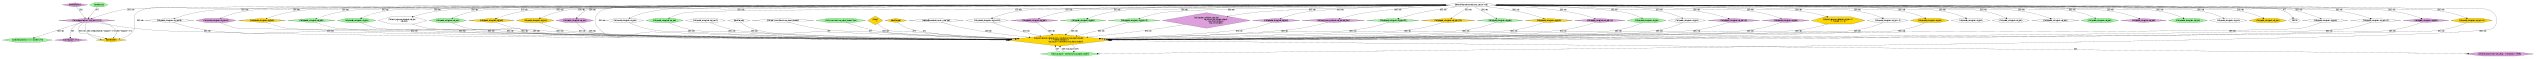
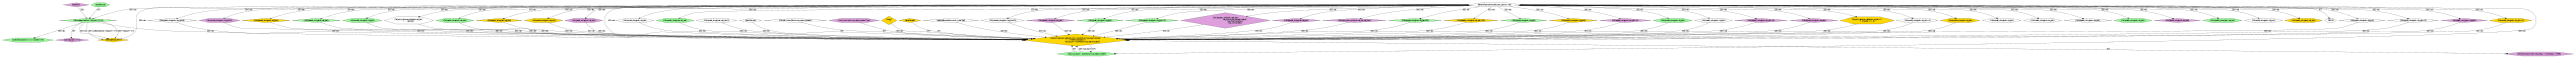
  digraph {
    fontname=Roboto
    node [fillcolor=white fontname=Roboto shape=diamond style=filled]
    edge [arrowhead=vee fontname=Roboto]
-   n1 [fillcolor=plum label="(Call,safeputchar(ndo, *(obj_tptr + 4 + i)))"]
+   n1 [fillcolor=palegreen label="(Call,safeputchar(ndo, *(obj_tptr + 4 + i)))"]
    n2 [fillcolor=gold label="(Call,print_unknown_data(ndo, tptr + sizeof(struct rsvp_object_header), \"\n\t    \", /* FIXME indentation */\n                               rsvp_obj_len - sizeof(struct rsvp_object_header)))"]
-   n3 [fillcolor=gold label="(Identifier,RET)"]
+   n3 [fillcolor=gold label="(MethodReturn,RET)"]
    n4 [fillcolor=palegreen label="(ControlStructure,for (i = 0; i < namelen; i++))" shape=hexagon]
    n5 [fillcolor=plum label="(Call,*(obj_tptr + 4 + i))"]
    n6 [fillcolor=plum label="(ControlStructure,if (ndo->ndo_vflag > 1 || hexdump == TRUE))" shape=hexagon]
    n7 [fillcolor=palegreen label="(Call,rsvp_obj_len - sizeof(struct rsvp_object_header))" shape=hexagon]
    n8 [label="(MethodParameterIn,netdissect_options *ndo)" shape=hexagon]
    n9 [label="(Call,ipaddr_string(ndo, obj_tptr))" shape=hexagon]
    n10 [fillcolor=palegreen label="(Call,ipaddr_string(ndo, obj_tptr))" shape=hexagon]
    n11 [label="(Call,ip6addr_string(ndo, obj_tptr+20))" shape=hexagon]
    n12 [fillcolor=plum label="(Call,ip6addr_string(ndo, obj_tptr))"]
    n13 [label="(Call,ip6addr_string(ndo, obj_tptr))" shape=hexagon]
    n14 [fillcolor=palegreen label="(Call,ipaddr_string(ndo, obj_tptr))"]
    n15 [fillcolor=palegreen label="(Call,ip6addr_string(ndo, obj_tptr + 8))"]
    n16 [label="(Call,ipaddr_string(ndo, obj_tptr))" shape=hexagon]
    n17 [fillcolor=plum label="(Call,signature_verify(ndo, pptr, plen,\n                                            obj_ptr.rsvp_obj_integrity->digest,\n                                            rsvp_clear_checksum,\n                                            rsvp_com_header))"]
    n18 [fillcolor=plum label="(Call,ip6addr_string(ndo, obj_tptr))"]
    n19 [fillcolor=plum label="(Call,rsvp_intserv_print(ndo, obj_tptr, obj_tlen))"]
    n20 [fillcolor=palegreen label="(Call,ip6addr_string(ndo, obj_tptr+20))"]
    n21 [label="(Call,ip6addr_string(ndo, obj_tptr))"]
    n22 [fillcolor=gold label="(Call,ip6addr_string(ndo, obj_tptr + 20))"]
    n23 [fillcolor=palegreen label="(Call,ipaddr_string(ndo, obj_tptr))"]
    n24 [fillcolor=gold label="(Call,ip6addr_string(ndo, obj_tptr))"]
    n25 [fillcolor=plum label="(Call,ipaddr_string(ndo, obj_tptr + 4))"]
    n26 [fillcolor=palegreen label="(Call,ip6addr_string(ndo, obj_tptr))" shape=hexagon]
    n27 [fillcolor=palegreen label="(Call,ipaddr_string(ndo, obj_tptr))" shape=hexagon]
    n28 [label="(Call,ipaddr_string(ndo, obj_tptr))" shape=hexagon]
    n29 [fillcolor=plum label="(Call,ipaddr_string(ndo, obj_tptr))"]
    n30 [fillcolor=plum label="(Call,ip6print_string(ndo, obj_tptr + 4))"]
    n31 [fillcolor=plum label="(Call,ip6addr_string(ndo, obj_tptr))"]
    n32 [fillcolor=gold label="(Call,print_unknown_data(ndo, obj_tptr + 2, \"\n\t\t\", *(obj_tptr + 1) - 2))" shape=hexagon]
    n33 [label="(Call,ipaddr_string(ndo, obj_tptr + 4))" shape=hexagon]
    n34 [fillcolor=gold label="(Call,ip6addr_string(ndo, obj_tptr))" shape=hexagon]
    n35 [label="(Call,ipaddr_string(ndo, obj_tptr))"]
    n36 [label="(Call,ipaddr_string(ndo, obj_tptr + 8))"]
    n37 [fillcolor=plum label="(Call,ipaddr_string(ndo, obj_tptr))"]
    n38 [fillcolor=gold label="(Call,ipaddr_string(ndo, obj_tptr + 8))" shape=hexagon]
    n39 [label="(Call,ipaddr_string(ndo, obj_tptr+8))"]
    n40 [fillcolor=plum label="(Call,ipaddr_string(ndo, obj_tptr+8))" shape=hexagon]
    n41 [fillcolor=gold label="(Call,ip6addr_string(ndo, obj_tptr))"]
    n42 [fillcolor=palegreen label="(Call,ip6addr_string(ndo, obj_tptr))" shape=hexagon]
    n43 [label="(Call,ipaddr_string(ndo, obj_tptr))" shape=hexagon]
    n44 [fillcolor=palegreen label="(Call,ip6addr_string(ndo, obj_tptr))"]
    n45 [fillcolor=palegreen label="(Call,ip6addr_string(ndo, obj_tptr))" shape=hexagon]
    n46 [fillcolor=gold label="(Call,ipaddr_string(ndo, obj_tptr))" shape=hexagon]
    n47 [label="(Call,print_unknown_data(ndo, obj_tptr, \"\n\t    \", obj_tlen))" shape=hexagon]
    n48 [fillcolor=palegreen label="(Call,ipaddr_string(ndo, obj_tptr))" shape=hexagon]
    n49 [fillcolor=gold label="(Call,ipaddr_string(ndo, obj_tptr))"]
    n50 [fillcolor=gold label="(Call,ipaddr_string(ndo, obj_tptr))" shape=hexagon]
    n51 [fillcolor=plum label="(Call,ipaddr_string(ndo, obj_tptr))" shape=hexagon]
    1000142 [shape=hexagon]
    n53 [label="(Call,ipaddr_string(ndo, obj_tptr+2))" shape=hexagon]
    n54 [label="(Identifier,ndo)"]
    n55 [label="(Call,tptr + sizeof(struct rsvp_object_header))"]
-   n56 [fillcolor=palegreen label="(Call,(const struct rsvp_object_header *)tptr)" shape=hexagon]
+   n56 [fillcolor=plum label="(Call,(const struct rsvp_object_header *)tptr)" shape=hexagon]
    n57 [fillcolor=gold label="(Literal,\"\n\t    \")"]
-   n58 [fillcolor=plum label="(MethodReturn,i)"]
+   n58 [fillcolor=plum label="(Identifier,i)"]
    n59 [fillcolor=palegreen label="(Identifier,ndo)" shape=hexagon]
    n60 [fillcolor=gold label="(Identifier,tptr)"]
    n61 [label="(MethodParameterIn,const u_char *tptr)"]
    n1 -> n2 [label="DDG: ndo"]
    n1 -> n3 [label="DDG: safeputchar(ndo, *(obj_tptr + 4 + i))"]
    n1 -> n3 [label="DDG: *(obj_tptr + 4 + i)"]
    n1 -> n3 [arrowhead=box label="DDG: ndo"]
    n1 -> n4 [arrowhead=box label="DDG: ndo"]
    n1 -> n5 [arrowhead=box label="AST: "]
    n2 -> n6 [arrowhead=box label="AST: "]
    n2 -> n7 [arrowhead=box label="CFG: "]
    n7 -> n2 [arrowhead=box label="AST: "]
    n7 -> n2 [arrowhead=box label="DDG: rsvp_obj_len"]
    n8 -> n1 [label="DDG: ndo"]
    n8 -> n2 [label="DDG: ndo"]
    n8 -> n3 [label="DDG: ndo"]
    n8 -> n7 [arrowhead=box label="DDG: ndo"]
    n8 -> n9 [label="DDG: ndo"]
    n8 -> n10 [label="DDG: ndo"]
    n8 -> n11 [arrowhead=box label="DDG: ndo"]
    n8 -> n12 [label="DDG: ndo"]
    n8 -> n13 [arrowhead=box label="DDG: ndo"]
    n8 -> n14 [arrowhead=box label="DDG: ndo"]
    n8 -> n15 [label="DDG: ndo"]
    n8 -> n16 [arrowhead=box label="DDG: ndo"]
    n8 -> n17 [label="DDG: ndo"]
    n8 -> n18 [label="DDG: ndo"]
    n8 -> n19 [label="DDG: ndo"]
    n8 -> n20 [arrowhead=box label="DDG: ndo"]
    n8 -> n21 [arrowhead=box label="DDG: ndo"]
    n8 -> n22 [label="DDG: ndo"]
    n8 -> n23 [label="DDG: ndo"]
    n8 -> n24 [label="DDG: ndo"]
    n8 -> n25 [label="DDG: ndo"]
    n8 -> n26 [label="DDG: ndo"]
    n8 -> n27 [label="DDG: ndo"]
    n8 -> n28 [label="DDG: ndo"]
    n8 -> n29 [arrowhead=box label="DDG: ndo"]
    n8 -> n30 [arrowhead=box label="DDG: ndo"]
    n8 -> n31 [label="DDG: ndo"]
    n8 -> n32 [arrowhead=box label="DDG: ndo"]
    n8 -> n33 [arrowhead=box label="DDG: ndo"]
    n8 -> n34 [arrowhead=box label="DDG: ndo"]
    n8 -> n35 [label="DDG: ndo"]
    n8 -> n36 [arrowhead=box label="DDG: ndo"]
    n8 -> n37 [arrowhead=box label="DDG: ndo"]
    n8 -> n38 [arrowhead=box label="DDG: ndo"]
    n8 -> n39 [label="DDG: ndo"]
    n8 -> n40 [label="DDG: ndo"]
    n8 -> n41 [label="DDG: ndo"]
    n8 -> n42 [arrowhead=box label="DDG: ndo"]
    n8 -> n43 [label="DDG: ndo"]
    n8 -> n44 [label="DDG: ndo"]
    n8 -> n45 [arrowhead=box label="DDG: ndo"]
    n8 -> n46 [arrowhead=box label="DDG: ndo"]
    n8 -> n47 [arrowhead=box label="DDG: ndo"]
    n8 -> n48 [label="DDG: ndo"]
    n8 -> n49 [arrowhead=box label="DDG: ndo"]
    n8 -> n50 [arrowhead=box label="DDG: ndo"]
    n8 -> n51 [arrowhead=box label="DDG: ndo"]
    n8 -> 1000142 [arrowhead=box label="AST: "]
    n9 -> n2 [label="DDG: ndo"]
    n10 -> n2 [label="DDG: ndo"]
    n11 -> n2 [label="DDG: ndo"]
    n12 -> n2 [arrowhead=box label="DDG: ndo"]
    n14 -> n2 [arrowhead=box label="DDG: ndo"]
    n15 -> n2 [label="DDG: ndo"]
    n17 -> n2 [label="DDG: ndo"]
    n18 -> n2 [arrowhead=box label="DDG: ndo"]
    n19 -> n2 [label="DDG: ndo"]
    n20 -> n2 [label="DDG: ndo"]
    n22 -> n2 [label="DDG: ndo"]
    n23 -> n2 [label="DDG: ndo"]
    n24 -> n2 [label="DDG: ndo"]
    n25 -> n2 [label="DDG: ndo"]
    n26 -> n2 [label="DDG: ndo"]
    n28 -> n2 [arrowhead=box label="DDG: ndo"]
    n30 -> n2 [arrowhead=box label="DDG: ndo"]
    n31 -> n2 [arrowhead=box label="DDG: ndo"]
    n32 -> n2 [label="DDG: ndo"]
    n33 -> n2 [arrowhead=box label="DDG: ndo"]
    n34 -> n2 [label="DDG: ndo"]
    n35 -> n2 [label="DDG: ndo"]
    n36 -> n2 [arrowhead=box label="DDG: ndo"]
    n37 -> n2 [arrowhead=box label="DDG: ndo"]
    n38 -> n2 [label="DDG: ndo"]
    n39 -> n2 [label="DDG: ndo"]
    n40 -> n2 [arrowhead=box label="DDG: ndo"]
    n41 -> n2 [label="DDG: ndo"]
    n44 -> n2 [label="DDG: ndo"]
    n45 -> n2 [arrowhead=box label="DDG: ndo"]
    n47 -> n2 [arrowhead=box label="DDG: ndo"]
    n48 -> n2 [arrowhead=box label="DDG: ndo"]
    n49 -> n2 [arrowhead=box label="DDG: ndo"]
    n50 -> n2 [label="DDG: ndo"]
    n51 -> n2 [arrowhead=box label="DDG: ndo"]
    n53 -> n2 [arrowhead=box label="DDG: ndo"]
    n54 -> n2 [label="AST: "]
    n55 -> n2 [label="AST: "]
    n56 -> n2 [arrowhead=box label="DDG: tptr"]
    n57 -> n2 [label="AST: "]
    n58 -> n1 [label="DDG: "]
    n59 -> n1 [arrowhead=box label="AST: "]
    n60 -> n2 [label="CFG: "]
    n61 -> n2 [arrowhead=box label="DDG: tptr"]
  }
